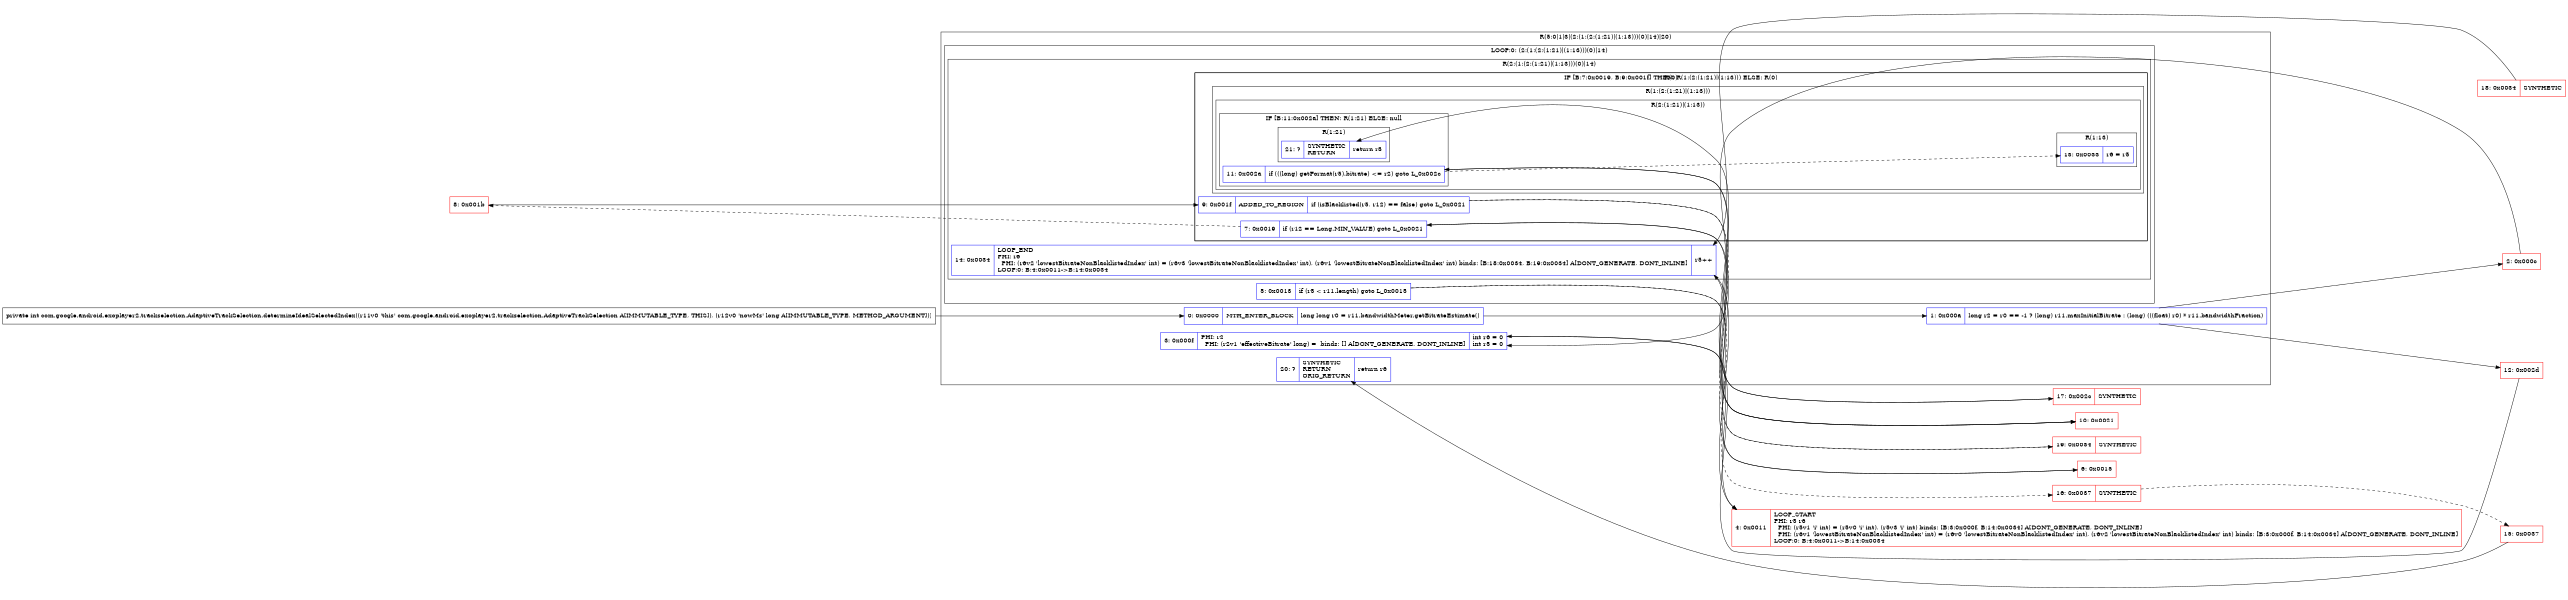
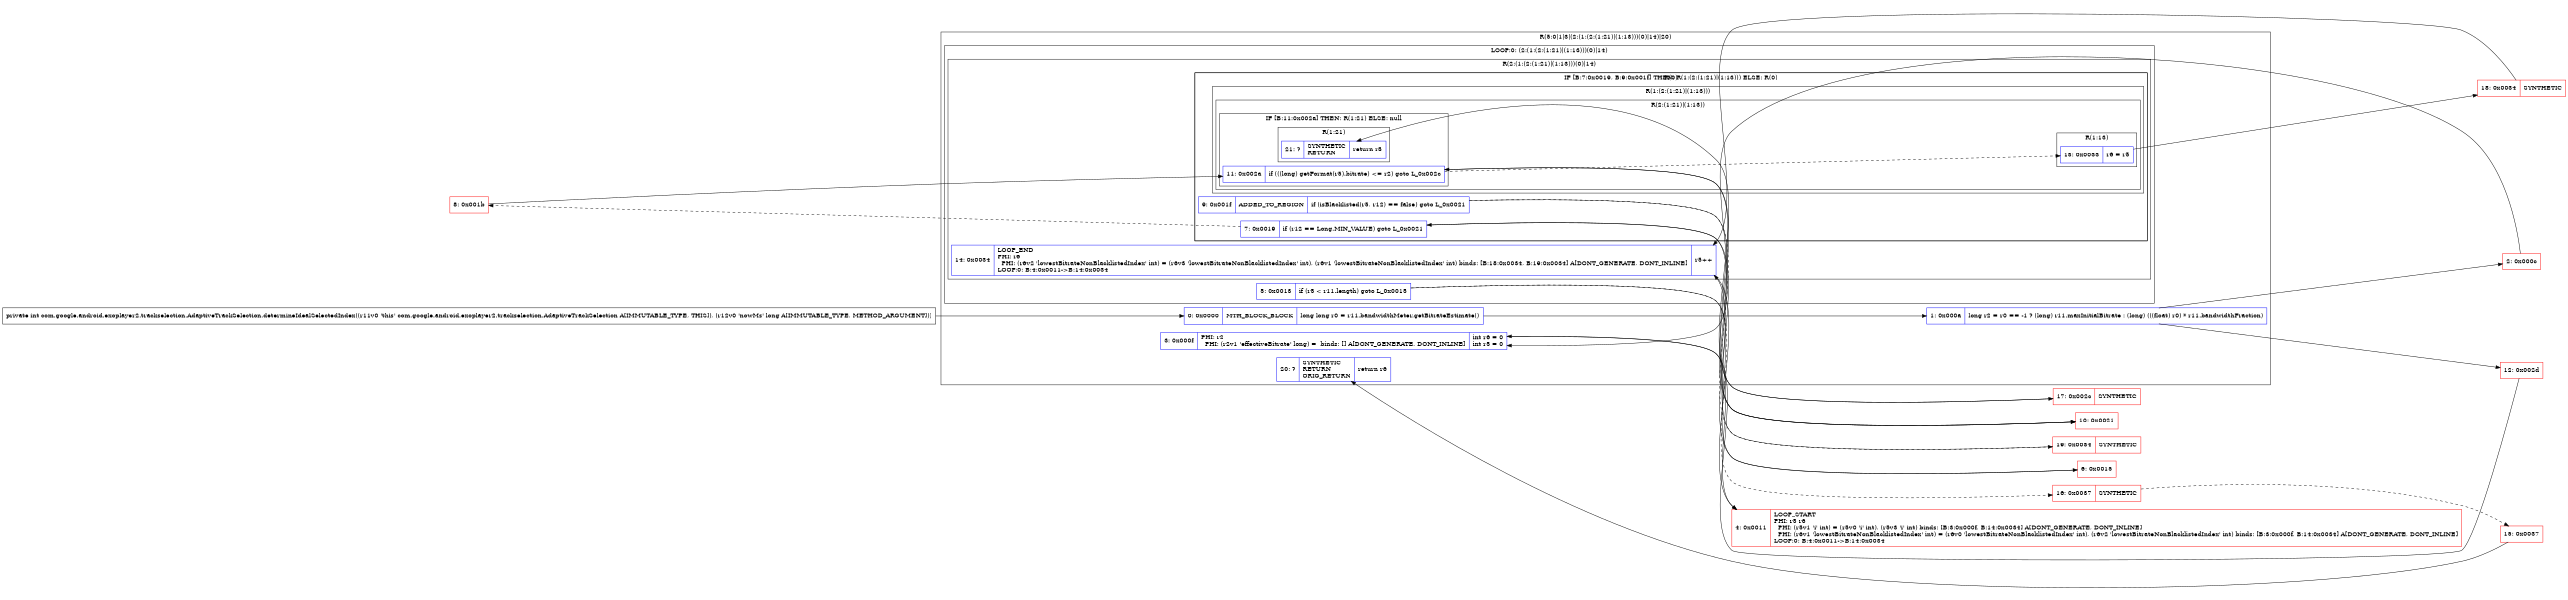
  digraph {
    rankdir=LR
    node [color=blue shape=record]
    n1 [label="{21\:\ ?|SYNTHETIC\lRETURN\l|return r5\l}"]
    n2 [label="{11\:\ 0x002a|if (((long) getFormat(r5).bitrate) \<= r2) goto L_0x002c\l}"]
    n3 [label="{13\:\ 0x0033|r6 = r5\l}"]
    n4 [label="{7\:\ 0x0019|if (r12 == Long.MIN_VALUE) goto L_0x0021\l}"]
    n5 [label="{9\:\ 0x001f|ADDED_TO_REGION\l|if (isBlacklisted(r5, r12) == false) goto L_0x0021\l}"]
    n6 [label="{14\:\ 0x0034|LOOP_END\lPHI: r6 \l  PHI: (r6v2 'lowestBitrateNonBlacklistedIndex' int) = (r6v3 'lowestBitrateNonBlacklistedIndex' int), (r6v1 'lowestBitrateNonBlacklistedIndex' int) binds: [B:18:0x0034, B:19:0x0034] A[DONT_GENERATE, DONT_INLINE]\lLOOP:0: B:4:0x0011\-\>B:14:0x0034\l|r5++\l}"]
    n7 [label="{5\:\ 0x0013|if (r5 \< r11.length) goto L_0x0015\l}"]
-   n8 [label="{0\:\ 0x0000|MTH_ENTER_BLOCK\l|long long r0 = r11.bandwidthMeter.getBitrateEstimate()\l}"]
+   n8 [label="{0\:\ 0x0000|MTH_BLOCK_BLOCK\l|long long r0 = r11.bandwidthMeter.getBitrateEstimate()\l}"]
    n9 [label="{1\:\ 0x000a|long r2 = r0 == \-1 ? (long) r11.maxInitialBitrate : (long) (((float) r0) * r11.bandwidthFraction)\l}"]
    n10 [label="{3\:\ 0x000f|PHI: r2 \l  PHI: (r2v1 'effectiveBitrate' long) =  binds: [] A[DONT_GENERATE, DONT_INLINE]\l|int r6 = 0\lint r5 = 0\l}"]
    n11 [label="{20\:\ ?|SYNTHETIC\lRETURN\lORIG_RETURN\l|return r6\l}"]
    n12 [color=red label="{17\:\ 0x002c|SYNTHETIC\l}"]
    n13 [color=red label="{18\:\ 0x0034|SYNTHETIC\l}"]
    n14 [color=red label="{8\:\ 0x001b}"]
    n15 [color=red label="{10\:\ 0x0021}"]
    n16 [color=red label="{19\:\ 0x0034|SYNTHETIC\l}"]
    n17 [color=red label="{4\:\ 0x0011|LOOP_START\lPHI: r5 r6 \l  PHI: (r5v1 'i' int) = (r5v0 'i' int), (r5v3 'i' int) binds: [B:3:0x000f, B:14:0x0034] A[DONT_GENERATE, DONT_INLINE]\l  PHI: (r6v1 'lowestBitrateNonBlacklistedIndex' int) = (r6v0 'lowestBitrateNonBlacklistedIndex' int), (r6v2 'lowestBitrateNonBlacklistedIndex' int) binds: [B:3:0x000f, B:14:0x0034] A[DONT_GENERATE, DONT_INLINE]\lLOOP:0: B:4:0x0011\-\>B:14:0x0034\l}"]
    n18 [color=red label="{6\:\ 0x0015}"]
    n19 [color=red label="{16\:\ 0x0037|SYNTHETIC\l}"]
    n20 [color=red label="{2\:\ 0x000c}"]
    n21 [color=red label="{12\:\ 0x002d}"]
    n22 [color=red label="{15\:\ 0x0037}"]
    n23 [label="{private int com.google.android.exoplayer2.trackselection.AdaptiveTrackSelection.determineIdealSelectedIndex((r11v0 'this' com.google.android.exoplayer2.trackselection.AdaptiveTrackSelection A[IMMUTABLE_TYPE, THIS]), (r12v0 'nowMs' long A[IMMUTABLE_TYPE, METHOD_ARGUMENT])) }" color=""]
    subgraph cluster_1 {
      label="R(5:0|1|3|(2:(1:(2:(1:21)|(1:13)))(0)|14)|20)"
      n8
      n9
      n10
      n11
      subgraph cluster_2 {
        label="LOOP:0: (2:(1:(2:(1:21)|(1:13)))(0)|14)"
        n7
        subgraph cluster_3 {
          label="R(2:(1:(2:(1:21)|(1:13)))(0)|14)"
          n6
          subgraph cluster_4 {
            label="IF [B:7:0x0019, B:9:0x001f] THEN: R(1:(2:(1:21)|(1:13))) ELSE: R(0)"
            n4
            n5
            subgraph cluster_5 {
              label="R(1:(2:(1:21)|(1:13)))"
              subgraph cluster_6 {
                label="R(2:(1:21)|(1:13))"
                subgraph cluster_7 {
                  label="IF [B:11:0x002a] THEN: R(1:21) ELSE: null"
                  n2
                  subgraph cluster_8 {
                    label="R(1:21)"
                    n1
                  }
                }
                subgraph cluster_9 {
                  label="R(1:13)"
                  n3
                }
              }
            }
            subgraph cluster_10 {
              label="R(0)"
            }
          }
        }
      }
    }
    n2 -> n3 [style=dashed]
    n2 -> n12
+   n3 -> n13
    n4 -> n14 [style=dashed]
    n4 -> n15
    n5 -> n15
    n5 -> n16 [style=dashed]
    n6 -> n17
    n7 -> n18
    n7 -> n19 [style=dashed]
    n8 -> n9
    n9 -> n20
    n9 -> n21
    n10 -> n17
    n12 -> n1
    n13 -> n6
-   n14 -> n5
+   n14 -> n2
    n15 -> n2
    n16 -> n6
    n18 -> n4
    n19 -> n22 [style=dashed]
    n20 -> n10
    n21 -> n10
    n22 -> n11
    n23 -> n8
  }
